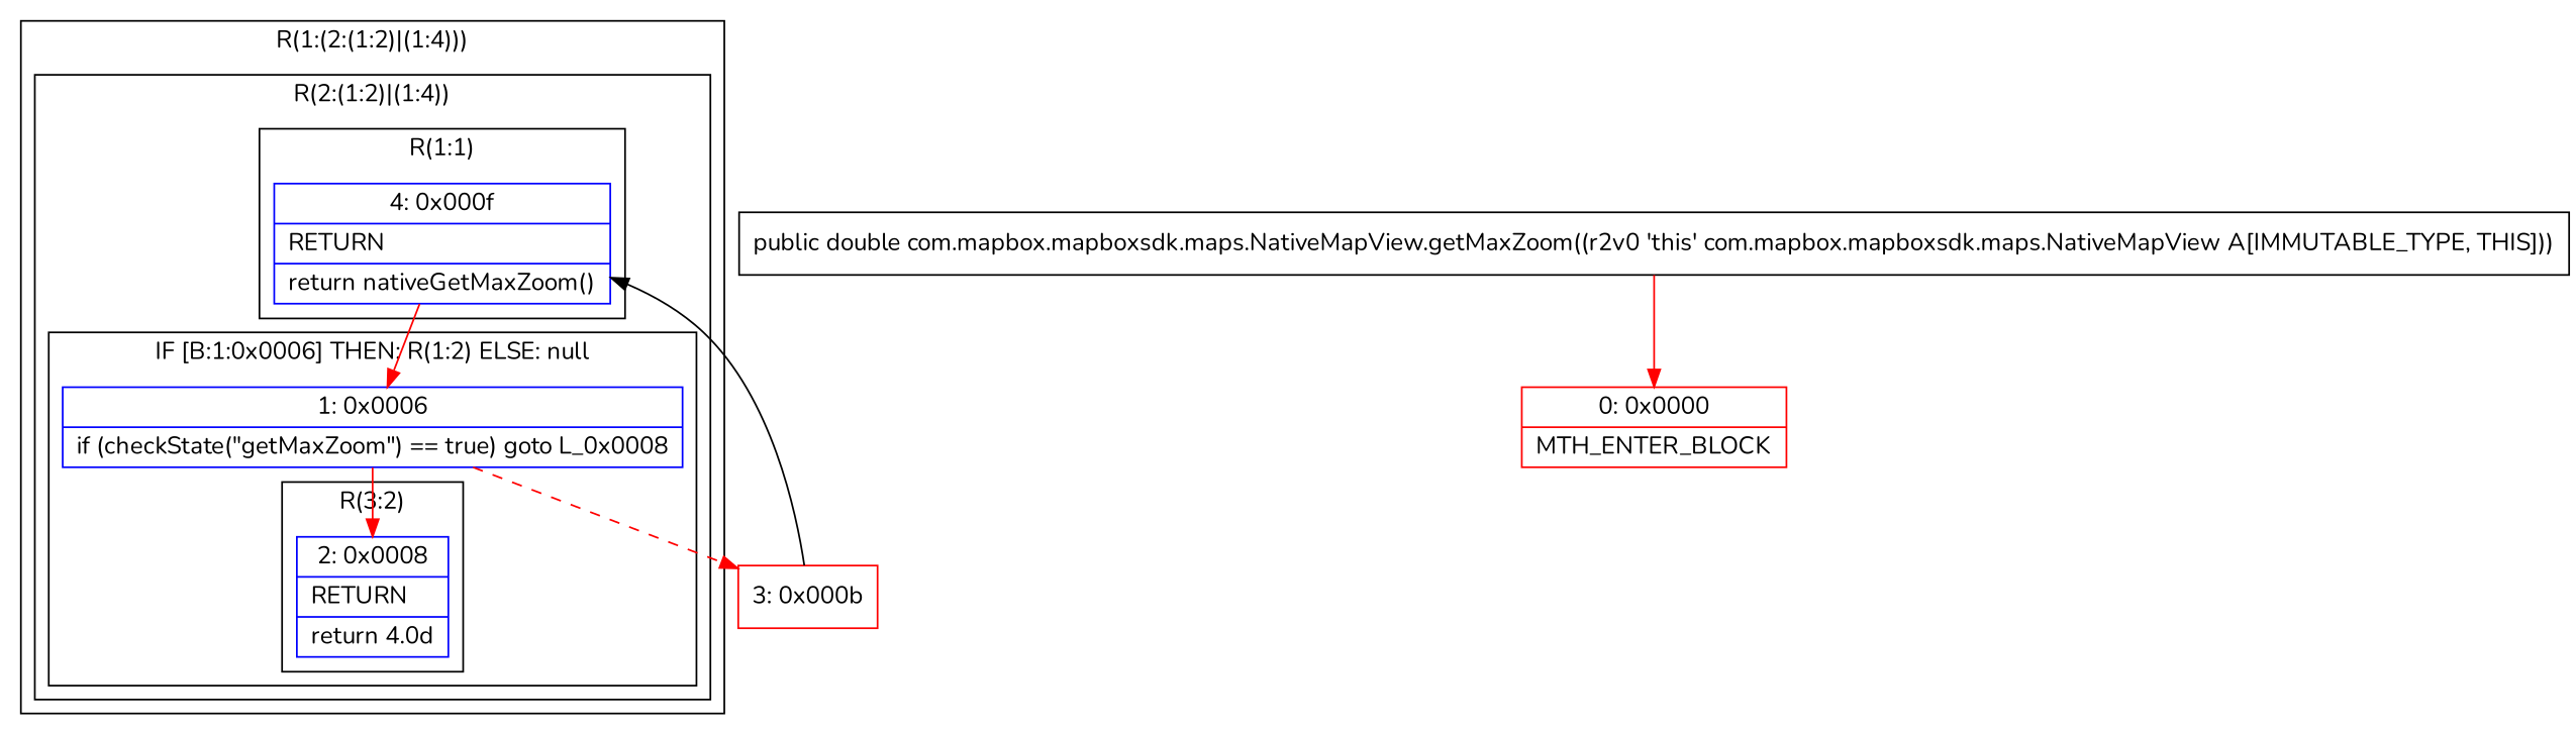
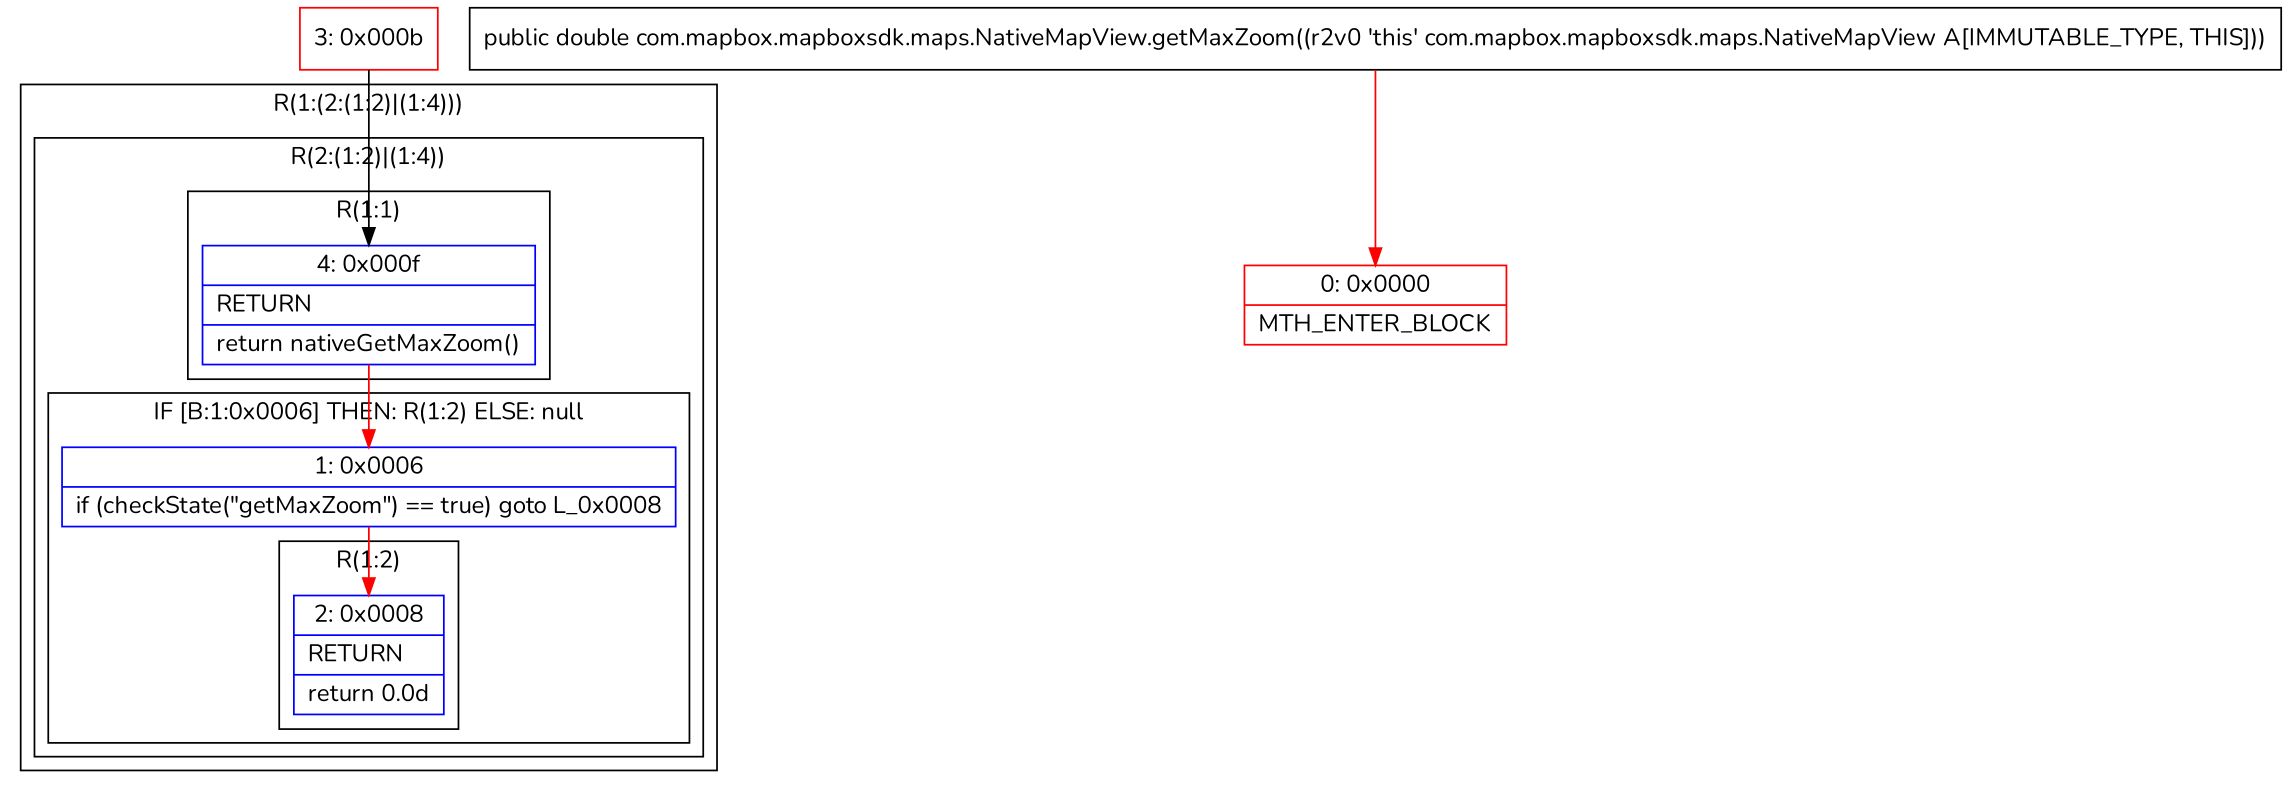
  digraph {
    fontname=Nunito
    node [color=blue fontname=Nunito shape=record]
    edge [color=red fontname=Nunito]
-   n1 [label="{2\:\ 0x0008|RETURN\l|return 4.0d\l}"]
+   n1 [label="{2\:\ 0x0008|RETURN\l|return 0.0d\l}"]
    n2 [label="{1\:\ 0x0006|if (checkState(\"getMaxZoom\") == true) goto L_0x0008\l}"]
    n3 [label="{4\:\ 0x000f|RETURN\l|return nativeGetMaxZoom()\l}"]
    n4 [color=red label="{3\:\ 0x000b}"]
    n5 [color=red label="{0\:\ 0x0000|MTH_ENTER_BLOCK\l}"]
    n6 [label="{public double com.mapbox.mapboxsdk.maps.NativeMapView.getMaxZoom((r2v0 'this' com.mapbox.mapboxsdk.maps.NativeMapView A[IMMUTABLE_TYPE, THIS])) }" color=""]
    subgraph cluster_1 {
      label="R(1:(2:(1:2)|(1:4)))"
      subgraph cluster_2 {
        label="R(2:(1:2)|(1:4))"
        subgraph cluster_3 {
          label="IF [B:1:0x0006] THEN: R(1:2) ELSE: null"
          n2
          subgraph cluster_4 {
-           label="R(3:2)"
+           label="R(1:2)"
            n1
          }
        }
        subgraph cluster_5 {
          label="R(1:1)"
          n3
        }
      }
    }
    n2 -> n1
-   n2 -> n4 [style=dashed]
    n3 -> n2
    n4 -> n3 [color=black]
    n6 -> n5
  }
